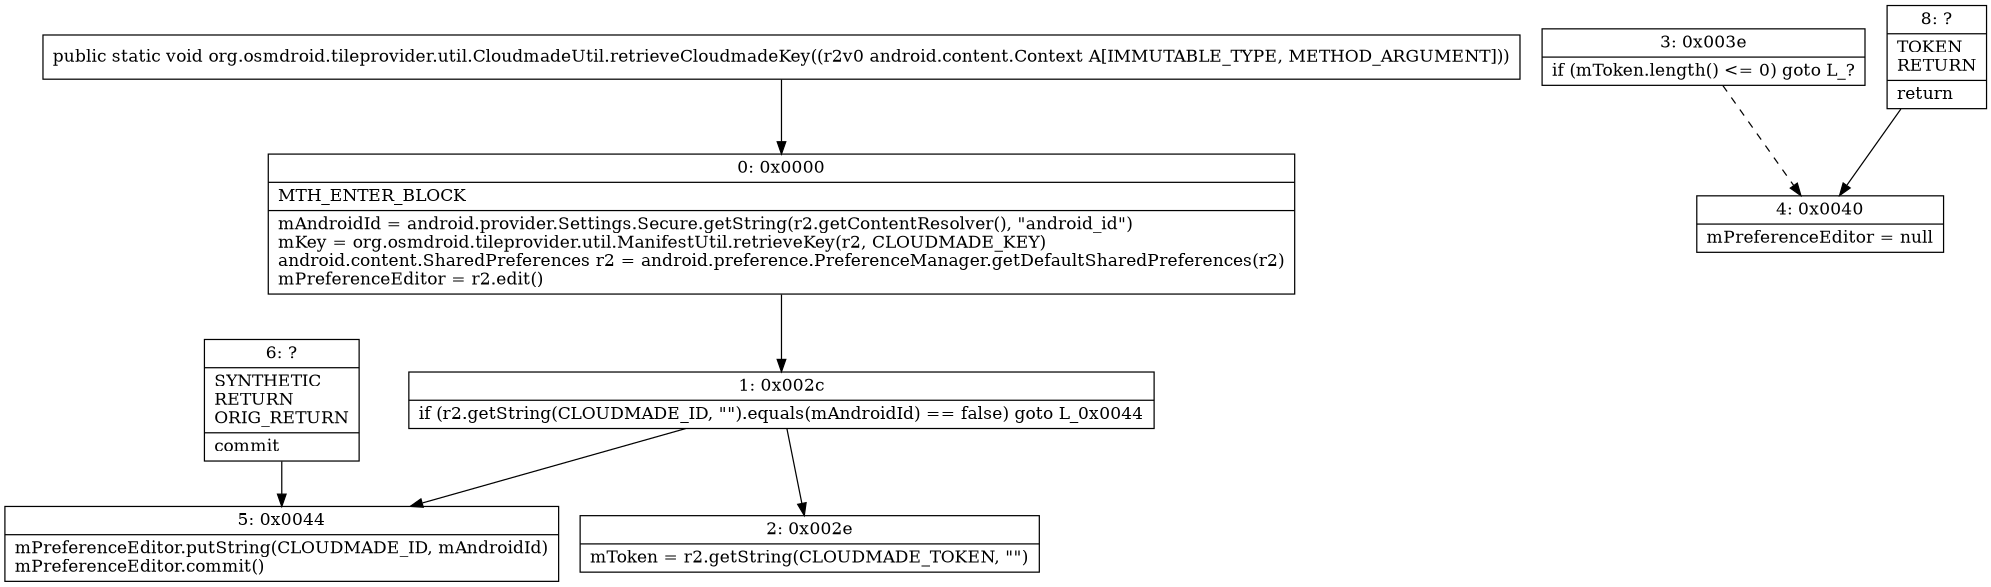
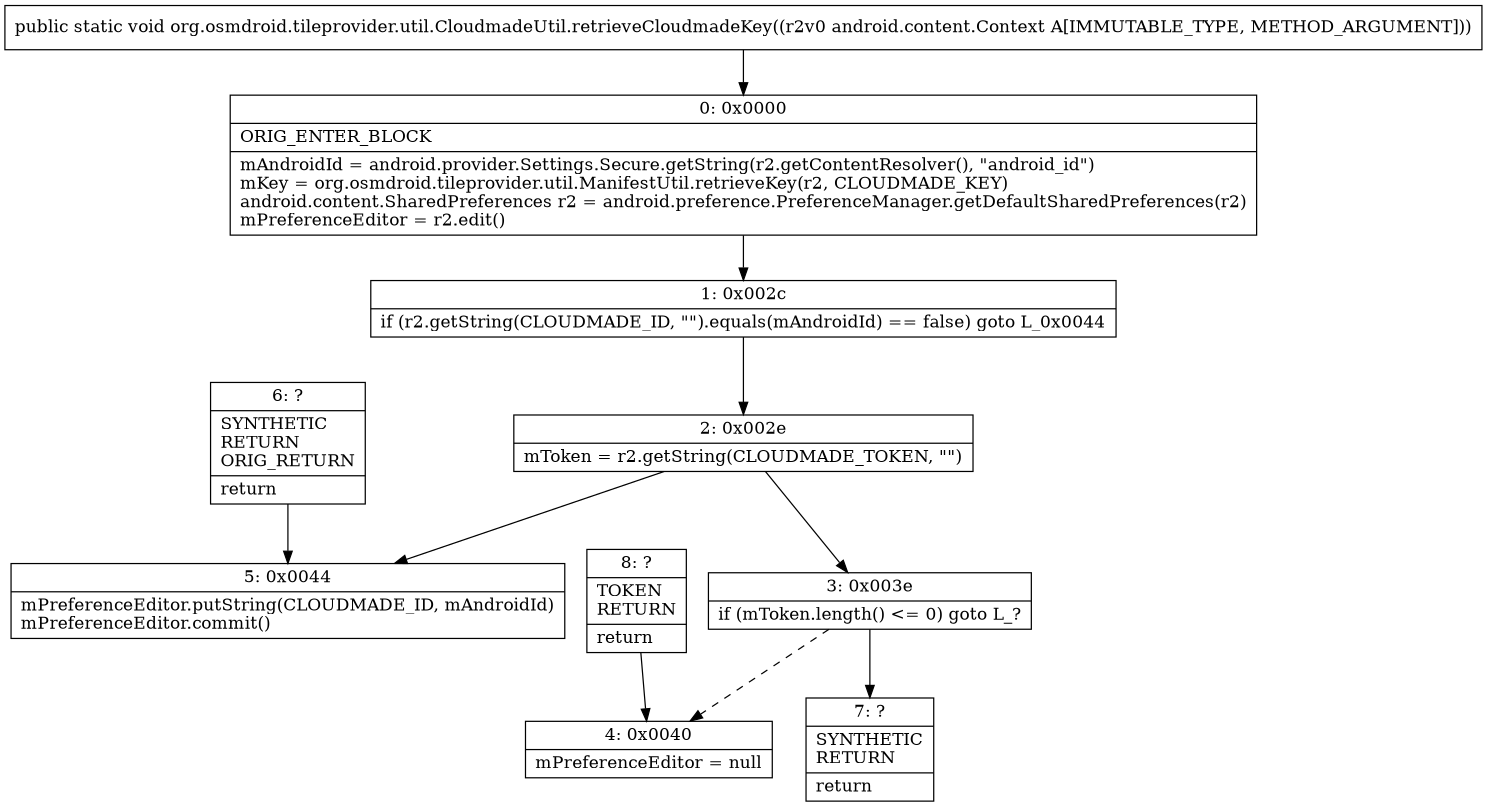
  digraph {
    node [shape=record]
-   n1 [label="{0\:\ 0x0000|MTH_ENTER_BLOCK\l|mAndroidId = android.provider.Settings.Secure.getString(r2.getContentResolver(), \"android_id\")\lmKey = org.osmdroid.tileprovider.util.ManifestUtil.retrieveKey(r2, CLOUDMADE_KEY)\landroid.content.SharedPreferences r2 = android.preference.PreferenceManager.getDefaultSharedPreferences(r2)\lmPreferenceEditor = r2.edit()\l}"]
+   n1 [label="{0\:\ 0x0000|ORIG_ENTER_BLOCK\l|mAndroidId = android.provider.Settings.Secure.getString(r2.getContentResolver(), \"android_id\")\lmKey = org.osmdroid.tileprovider.util.ManifestUtil.retrieveKey(r2, CLOUDMADE_KEY)\landroid.content.SharedPreferences r2 = android.preference.PreferenceManager.getDefaultSharedPreferences(r2)\lmPreferenceEditor = r2.edit()\l}"]
    n2 [label="{1\:\ 0x002c|if (r2.getString(CLOUDMADE_ID, \"\").equals(mAndroidId) == false) goto L_0x0044\l}"]
    n3 [label="{2\:\ 0x002e|mToken = r2.getString(CLOUDMADE_TOKEN, \"\")\l}"]
    n4 [label="{5\:\ 0x0044|mPreferenceEditor.putString(CLOUDMADE_ID, mAndroidId)\lmPreferenceEditor.commit()\l}"]
    n5 [label="{3\:\ 0x003e|if (mToken.length() \<= 0) goto L_?\l}"]
    n6 [label="{4\:\ 0x0040|mPreferenceEditor = null\l}"]
+   n7 [label="{7\:\ ?|SYNTHETIC\lRETURN\l|return\l}"]
    n8 [label="{8\:\ ?|TOKEN\lRETURN\l|return\l}"]
-   n9 [label="{6\:\ ?|SYNTHETIC\lRETURN\lORIG_RETURN\l|commit\l}"]
+   n9 [label="{6\:\ ?|SYNTHETIC\lRETURN\lORIG_RETURN\l|return\l}"]
    n10 [label="{public static void org.osmdroid.tileprovider.util.CloudmadeUtil.retrieveCloudmadeKey((r2v0 android.content.Context A[IMMUTABLE_TYPE, METHOD_ARGUMENT])) }"]
    n1 -> n2
    n2 -> n3 [style=solid]
-   n2 -> n4
+   n3 -> n4
+   n3 -> n5
    n5 -> n6 [style=dashed]
+   n5 -> n7
    n8 -> n6
    n9 -> n4
    n10 -> n1
  }
